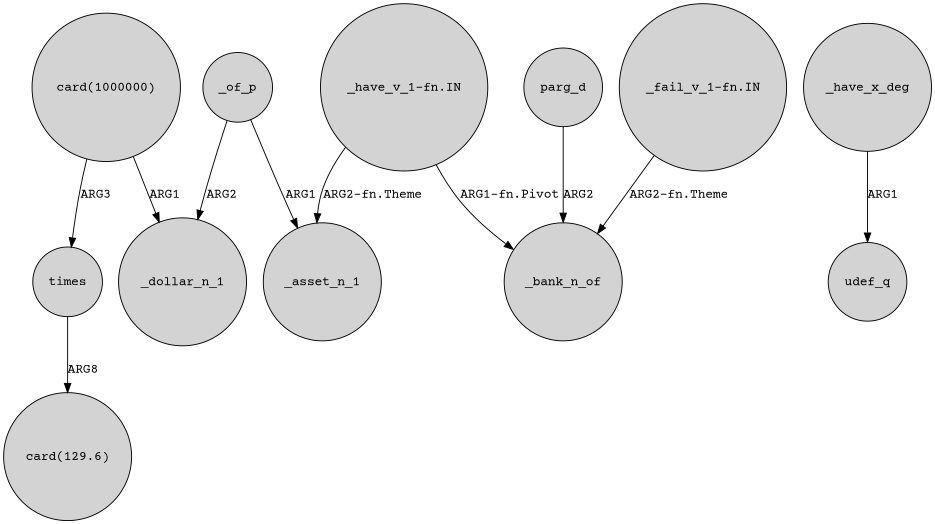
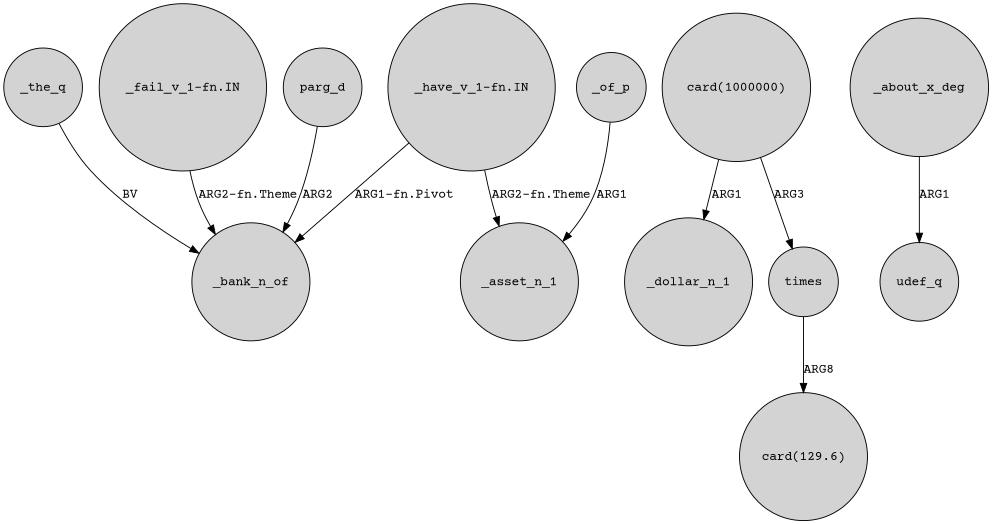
  digraph {
    fontname="Courier Prime"
    node [fontname="Courier Prime" shape=circle style=filled]
    edge [fontname="Courier Prime"]
+   _the_q
    _bank_n_of
    "card(1000000)"
    _dollar_n_1
    times
    _of_p
    _asset_n_1
    "card(129.6)"
    "_have_v_1-fn.IN"
-   _about_x_deg [label=_have_x_deg]
+   _about_x_deg
    udef_q
    "_fail_v_1-fn.IN"
    parg_d
+   _the_q -> _bank_n_of [label=BV]
    "card(1000000)" -> _dollar_n_1 [label=ARG1]
    "card(1000000)" -> times [label=ARG3]
    times -> "card(129.6)" [label=ARG8]
-   _of_p -> _dollar_n_1 [label=ARG2]
    _of_p -> _asset_n_1 [label=ARG1]
    "_have_v_1-fn.IN" -> _bank_n_of [label="ARG1-fn.Pivot"]
    "_have_v_1-fn.IN" -> _asset_n_1 [label="ARG2-fn.Theme"]
    _about_x_deg -> udef_q [label=ARG1]
    "_fail_v_1-fn.IN" -> _bank_n_of [label="ARG2-fn.Theme"]
    parg_d -> _bank_n_of [label=ARG2]
  }
